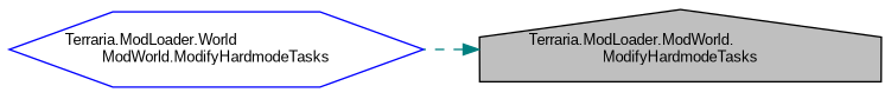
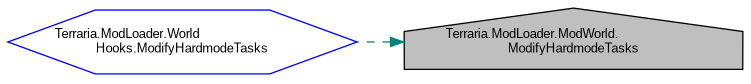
  digraph {
    rankdir=RL
    fontname="Liberation Sans"
    node [fontname="Liberation Sans" fontsize=10 style=filled]
    n1 [color=black fillcolor=grey75 fontcolor=black height=0.2 label="Terraria.ModLoader.ModWorld.\lModifyHardmodeTasks" shape=house width=0.4]
-   n2 [color=blue fillcolor=white height=0.2 label="Terraria.ModLoader.World\lModWorld.ModifyHardmodeTasks" shape=hexagon width=0.4]
+   n2 [color=blue fillcolor=white height=0.2 label="Terraria.ModLoader.World\lHooks.ModifyHardmodeTasks" shape=hexagon width=0.4]
    n1 -> n2 [color=teal dir=back fontname="Liberation Sans" fontsize=10 labelfontname=Helvetica labelfontsize=10 style=dashed]
  }
